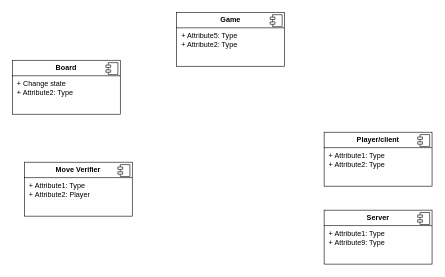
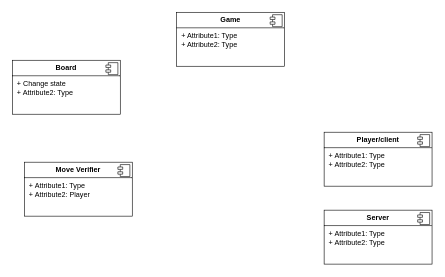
  <mxCell id="0" />
  <mxCell id="1" parent="0" />
- <mxCell id="2" value="&lt;p style=&quot;margin:0px;margin-top:6px;text-align:center;&quot;&gt;&lt;b&gt;Server&lt;/b&gt;&lt;/p&gt;&lt;hr size=&quot;1&quot; style=&quot;border-style:solid;&quot;&gt;&lt;p style=&quot;margin:0px;margin-left:8px;&quot;&gt;+ Attribute1: Type&lt;br&gt;+ Attribute9: Type&lt;/p&gt;" style="align=left;overflow=fill;html=1;dropTarget=0;whiteSpace=wrap;" vertex="1" parent="1"><mxGeometry x="540" y="350" width="180" height="90" as="geometry" /></mxCell>
+ <mxCell id="2" value="&lt;p style=&quot;margin:0px;margin-top:6px;text-align:center;&quot;&gt;&lt;b&gt;Server&lt;/b&gt;&lt;/p&gt;&lt;hr size=&quot;1&quot; style=&quot;border-style:solid;&quot;&gt;&lt;p style=&quot;margin:0px;margin-left:8px;&quot;&gt;+ Attribute1: Type&lt;br&gt;+ Attribute2: Type&lt;/p&gt;" style="align=left;overflow=fill;html=1;dropTarget=0;whiteSpace=wrap;" vertex="1" parent="1"><mxGeometry x="540" y="350" width="180" height="90" as="geometry" /></mxCell>
  <mxCell id="3" value="" style="shape=component;jettyWidth=8;jettyHeight=4;" vertex="1" parent="2"><mxGeometry x="1" width="20" height="20" relative="1" as="geometry"><mxPoint x="-24" y="4" as="offset" /></mxGeometry></mxCell>
  <mxCell id="4" value="&lt;p style=&quot;margin:0px;margin-top:6px;text-align:center;&quot;&gt;&lt;b&gt;Board&lt;/b&gt;&lt;/p&gt;&lt;hr size=&quot;1&quot; style=&quot;border-style:solid;&quot;&gt;&lt;p style=&quot;margin:0px;margin-left:8px;&quot;&gt;+ Change state&lt;br&gt;+ Attribute2: Type&lt;/p&gt;" style="align=left;overflow=fill;html=1;dropTarget=0;whiteSpace=wrap;" vertex="1" parent="1"><mxGeometry x="20" y="100" width="180" height="90" as="geometry" /></mxCell>
  <mxCell id="5" value="" style="shape=component;jettyWidth=8;jettyHeight=4;" vertex="1" parent="4"><mxGeometry x="1" width="20" height="20" relative="1" as="geometry"><mxPoint x="-24" y="4" as="offset" /></mxGeometry></mxCell>
  <mxCell id="6" value="&lt;p style=&quot;margin:0px;margin-top:6px;text-align:center;&quot;&gt;&lt;b&gt;Move Verifier&lt;br&gt;&lt;/b&gt;&lt;/p&gt;&lt;hr size=&quot;1&quot; style=&quot;border-style:solid;&quot;&gt;&lt;p style=&quot;margin:0px;margin-left:8px;&quot;&gt;+ Attribute1: Type&lt;br&gt;+ Attribute2: Player&lt;/p&gt;" style="align=left;overflow=fill;html=1;dropTarget=0;whiteSpace=wrap;" vertex="1" parent="1"><mxGeometry x="40" y="270" width="180" height="90" as="geometry" /></mxCell>
  <mxCell id="7" value="" style="shape=component;jettyWidth=8;jettyHeight=4;" vertex="1" parent="6"><mxGeometry x="1" width="20" height="20" relative="1" as="geometry"><mxPoint x="-24" y="4" as="offset" /></mxGeometry></mxCell>
  <mxCell id="8" value="&lt;p style=&quot;margin:0px;margin-top:6px;text-align:center;&quot;&gt;&lt;b&gt;Player/client&lt;/b&gt;&lt;/p&gt;&lt;hr size=&quot;1&quot; style=&quot;border-style:solid;&quot;&gt;&lt;p style=&quot;margin:0px;margin-left:8px;&quot;&gt;+ Attribute1: Type&lt;br&gt;+ Attribute2: Type&lt;/p&gt;" style="align=left;overflow=fill;html=1;dropTarget=0;whiteSpace=wrap;" vertex="1" parent="1"><mxGeometry x="540" y="220" width="180" height="90" as="geometry" /></mxCell>
  <mxCell id="9" value="" style="shape=component;jettyWidth=8;jettyHeight=4;" vertex="1" parent="8"><mxGeometry x="1" width="20" height="20" relative="1" as="geometry"><mxPoint x="-24" y="4" as="offset" /></mxGeometry></mxCell>
- <mxCell id="10" value="&lt;p style=&quot;margin:0px;margin-top:6px;text-align:center;&quot;&gt;&lt;b&gt;Game&lt;/b&gt;&lt;/p&gt;&lt;hr size=&quot;1&quot; style=&quot;border-style:solid;&quot;&gt;&lt;p style=&quot;margin:0px;margin-left:8px;&quot;&gt;+ Attribute5: Type&lt;br&gt;+ Attribute2: Type&lt;/p&gt;" style="align=left;overflow=fill;html=1;dropTarget=0;whiteSpace=wrap;" vertex="1" parent="1"><mxGeometry x="294" y="20" width="180" height="90" as="geometry" /></mxCell>
+ <mxCell id="10" value="&lt;p style=&quot;margin:0px;margin-top:6px;text-align:center;&quot;&gt;&lt;b&gt;Game&lt;/b&gt;&lt;/p&gt;&lt;hr size=&quot;1&quot; style=&quot;border-style:solid;&quot;&gt;&lt;p style=&quot;margin:0px;margin-left:8px;&quot;&gt;+ Attribute1: Type&lt;br&gt;+ Attribute2: Type&lt;/p&gt;" style="align=left;overflow=fill;html=1;dropTarget=0;whiteSpace=wrap;" vertex="1" parent="1"><mxGeometry x="294" y="20" width="180" height="90" as="geometry" /></mxCell>
  <mxCell id="11" value="" style="shape=component;jettyWidth=8;jettyHeight=4;" vertex="1" parent="10"><mxGeometry x="1" width="20" height="20" relative="1" as="geometry"><mxPoint x="-24" y="4" as="offset" /></mxGeometry></mxCell>
